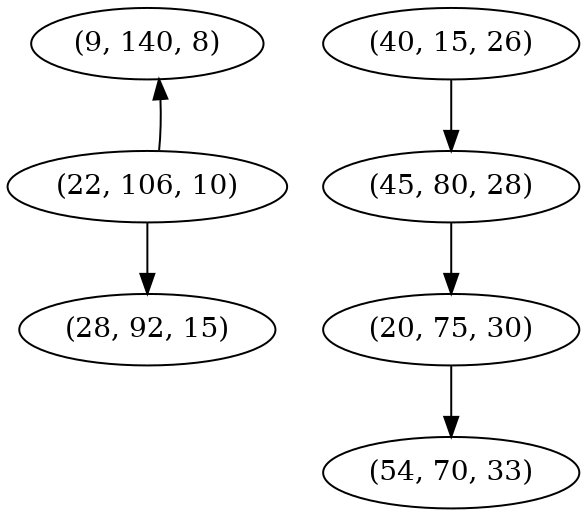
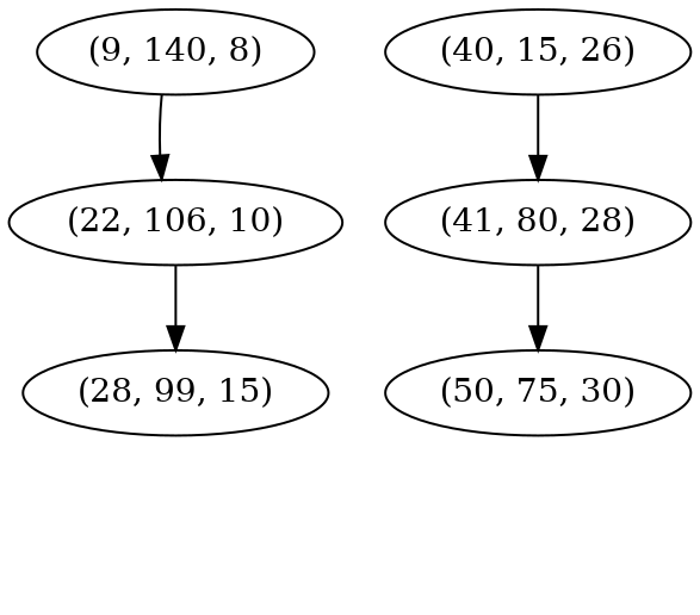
  digraph {
    fontname="DejaVu Serif"
    node [fontname="DejaVu Serif"]
    edge [fontname="DejaVu Serif"]
    n1 [label="(9, 140, 8)"]
    "(22, 106, 10)"
-   "(28, 99, 15)" [label="(28, 92, 15)"]
+   "(28, 99, 15)"
    n4 [label="(40, 15, 26)"]
-   "(45, 80, 28)"
-   "(50, 75, 30)" [label="(20, 75, 30)"]
-   "(54, 70, 33)"
-   "(22, 106, 10)" -> n1
+   "(45, 80, 28)" [label="(41, 80, 28)"]
+   "(50, 75, 30)"
+   n1 -> "(22, 106, 10)"
    "(22, 106, 10)" -> "(28, 99, 15)"
    n4 -> "(45, 80, 28)"
    "(45, 80, 28)" -> "(50, 75, 30)"
-   "(50, 75, 30)" -> "(54, 70, 33)"
  }
